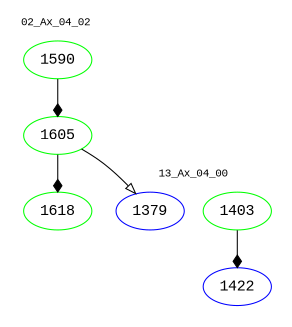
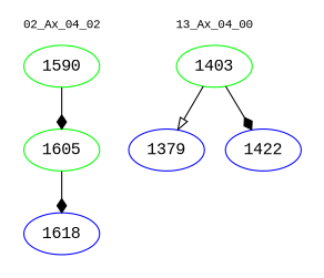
  digraph {
    fontname="Liberation Mono"
    node [color=green fontname="Liberation Mono"]
    edge [arrowhead=diamond color=black fontname="Liberation Mono"]
    n1 [label=1605]
    n2 [label=1590]
-   n3 [label=1618]
+   n3 [color=blue label=1618]
    n4 [label=1403]
    n5 [color=blue label=1379]
    n6 [color=blue label=1422]
    subgraph cluster_1 {
      color=white
      fontsize=10
      label="02_Ax_04_02"
      n1
      n2
      n3
    }
    subgraph cluster_2 {
      color=white
      fontsize=10
      label="13_Ax_04_00"
      n4
      n5
      n6
    }
    n1 -> n3
    n2 -> n1
-   n1 -> n5 [arrowhead=onormal]
+   n4 -> n5 [arrowhead=onormal]
    n4 -> n6
  }
